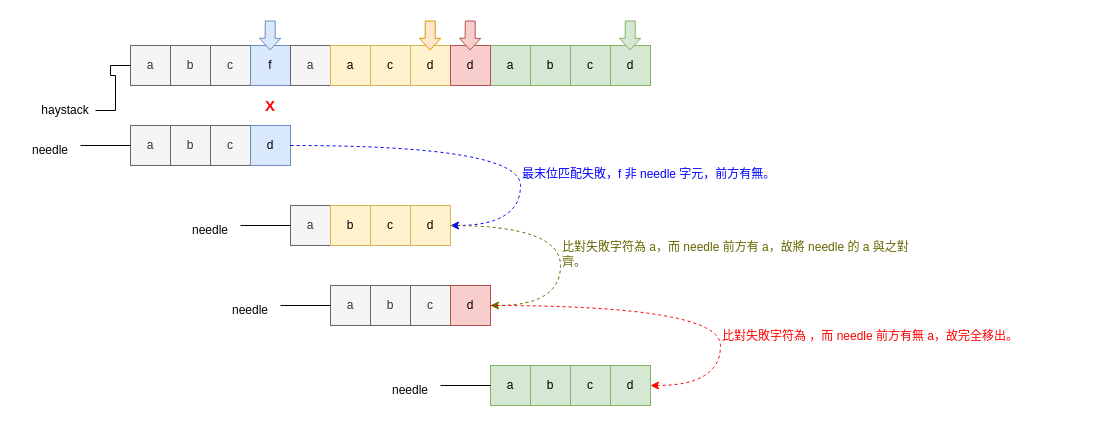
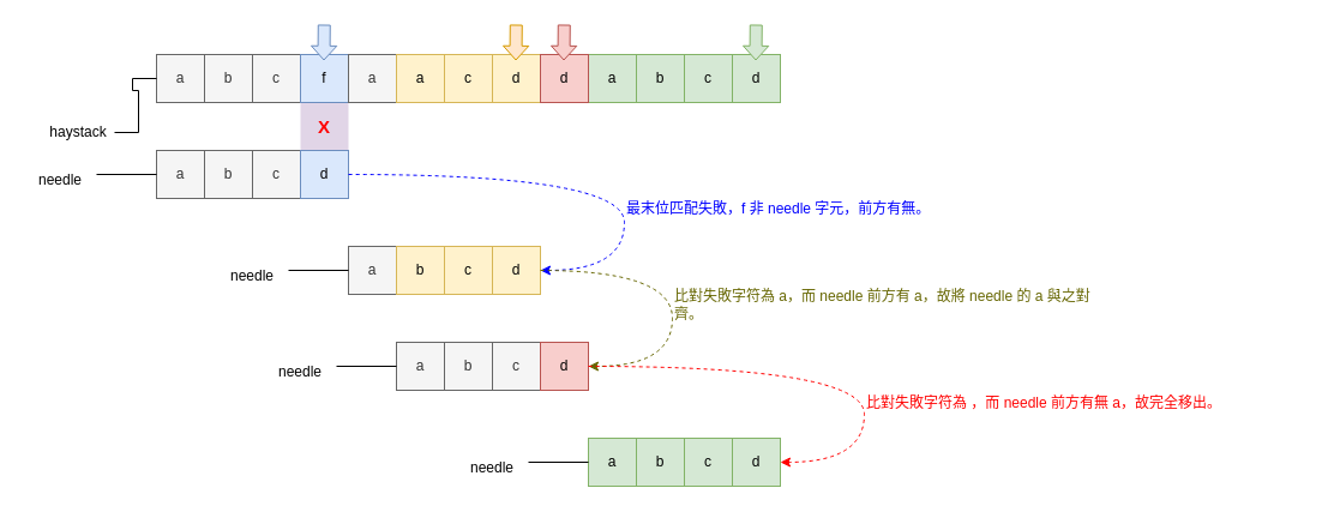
  <mxCell id="0" />
  <mxCell id="1" parent="0" />
- <mxCell id="2" value="&lt;font color=&quot;#ff0000&quot; style=&quot;font-size: 15px;&quot;&gt;&lt;b style=&quot;&quot;&gt;X&lt;/b&gt;&lt;/font&gt;" style="rounded=0;whiteSpace=wrap;html=1;fontSize=15;strokeColor=none;" vertex="1" parent="1"><mxGeometry x="250" y="85" width="40" height="40" as="geometry" /></mxCell>
+ <mxCell id="2" value="&lt;font color=&quot;#ff0000&quot; style=&quot;font-size: 15px;&quot;&gt;&lt;b style=&quot;&quot;&gt;X&lt;/b&gt;&lt;/font&gt;" style="rounded=0;whiteSpace=wrap;html=1;fontSize=15;strokeColor=none;fillColor=#e1d5e7;" vertex="1" parent="1"><mxGeometry x="250" y="85" width="40" height="40" as="geometry" /></mxCell>
  <mxCell id="3" value="b" style="rounded=0;whiteSpace=wrap;html=1;fillColor=#f5f5f5;fontColor=#333333;strokeColor=#666666;" parent="1" vertex="1"><mxGeometry x="170" y="45" width="40" height="40" as="geometry" /></mxCell>
  <mxCell id="4" value="c" style="rounded=0;whiteSpace=wrap;html=1;fillColor=#f5f5f5;fontColor=#333333;strokeColor=#666666;" parent="1" vertex="1"><mxGeometry x="210" y="45" width="40" height="40" as="geometry" /></mxCell>
  <mxCell id="5" value="f" style="rounded=0;whiteSpace=wrap;html=1;fillColor=#dae8fc;strokeColor=#6c8ebf;" parent="1" vertex="1"><mxGeometry x="250" y="45" width="40" height="40" as="geometry" /></mxCell>
  <mxCell id="6" value="d" style="rounded=0;whiteSpace=wrap;html=1;fillColor=#fff2cc;strokeColor=#d6b656;" parent="1" vertex="1"><mxGeometry x="410" y="45" width="40" height="40" as="geometry" /></mxCell>
  <mxCell id="7" value="a" style="rounded=0;whiteSpace=wrap;html=1;fillColor=#f5f5f5;fontColor=#333333;strokeColor=#666666;" parent="1" vertex="1"><mxGeometry x="130" y="45" width="40" height="40" as="geometry" /></mxCell>
  <mxCell id="8" value="a" style="rounded=0;whiteSpace=wrap;html=1;fillColor=#f5f5f5;fontColor=#333333;strokeColor=#666666;" parent="1" vertex="1"><mxGeometry x="290" y="45" width="40" height="40" as="geometry" /></mxCell>
  <mxCell id="9" value="c" style="rounded=0;whiteSpace=wrap;html=1;fillColor=#fff2cc;strokeColor=#d6b656;" parent="1" vertex="1"><mxGeometry x="370" y="45" width="40" height="40" as="geometry" /></mxCell>
  <mxCell id="10" value="c" style="rounded=0;whiteSpace=wrap;html=1;fillColor=#d5e8d4;strokeColor=#82b366;" parent="1" vertex="1"><mxGeometry x="570" y="45" width="40" height="40" as="geometry" /></mxCell>
  <mxCell id="11" style="edgeStyle=orthogonalEdgeStyle;rounded=0;orthogonalLoop=1;jettySize=auto;html=1;exitX=1;exitY=0.5;exitDx=0;exitDy=0;entryX=0;entryY=0.5;entryDx=0;entryDy=0;endArrow=none;endFill=0;" parent="1" source="12" target="7" edge="1"><mxGeometry relative="1" as="geometry" /></mxCell>
  <mxCell id="12" value="haystack" style="text;html=1;align=center;verticalAlign=middle;whiteSpace=wrap;rounded=0;" parent="1" vertex="1"><mxGeometry x="35" y="95" width="60" height="30" as="geometry" /></mxCell>
  <mxCell id="13" value="" style="shape=flexArrow;endArrow=classic;html=1;rounded=0;endWidth=10.263;endSize=3.561;fillColor=#dae8fc;strokeColor=#6c8ebf;" parent="1" edge="1"><mxGeometry width="50" height="50" relative="1" as="geometry"><mxPoint x="269.79" y="20" as="sourcePoint" /><mxPoint x="269.5" y="50" as="targetPoint" /></mxGeometry></mxCell>
  <mxCell id="14" value="" style="shape=flexArrow;endArrow=classic;html=1;rounded=0;endWidth=10.263;endSize=3.561;fillColor=#ffe6cc;strokeColor=#d79b00;" parent="1" edge="1"><mxGeometry width="50" height="50" relative="1" as="geometry"><mxPoint x="429.79" y="20" as="sourcePoint" /><mxPoint x="429.5" y="50" as="targetPoint" /></mxGeometry></mxCell>
  <mxCell id="15" value="c" style="rounded=0;whiteSpace=wrap;html=1;fillColor=#f5f5f5;fontColor=#333333;strokeColor=#666666;" parent="1" vertex="1"><mxGeometry x="210" y="125" width="40" height="40" as="geometry" /></mxCell>
  <mxCell id="16" value="a" style="rounded=0;whiteSpace=wrap;html=1;fillColor=#f5f5f5;fontColor=#333333;strokeColor=#666666;" parent="1" vertex="1"><mxGeometry x="130" y="125" width="40" height="40" as="geometry" /></mxCell>
  <mxCell id="17" value="b" style="rounded=0;whiteSpace=wrap;html=1;fillColor=#f5f5f5;fontColor=#333333;strokeColor=#666666;" parent="1" vertex="1"><mxGeometry x="170" y="125" width="40" height="40" as="geometry" /></mxCell>
  <mxCell id="18" style="edgeStyle=orthogonalEdgeStyle;rounded=0;orthogonalLoop=1;jettySize=auto;html=1;exitX=1;exitY=0.5;exitDx=0;exitDy=0;entryX=0;entryY=0.5;entryDx=0;entryDy=0;endArrow=none;endFill=0;" parent="1" edge="1"><mxGeometry relative="1" as="geometry"><mxPoint x="130" y="145" as="targetPoint" /><mxPoint x="80" y="145" as="sourcePoint" /></mxGeometry></mxCell>
  <mxCell id="19" value="needle" style="text;html=1;strokeColor=none;fillColor=none;align=center;verticalAlign=middle;whiteSpace=wrap;rounded=0;" parent="1" vertex="1"><mxGeometry x="20" y="135" width="60" height="30" as="geometry" /></mxCell>
  <mxCell id="20" value="d" style="rounded=0;whiteSpace=wrap;html=1;fillColor=#d5e8d4;strokeColor=#82b366;" parent="1" vertex="1"><mxGeometry x="610" y="45" width="40" height="40" as="geometry" /></mxCell>
  <mxCell id="21" value="d" style="rounded=0;whiteSpace=wrap;html=1;fillColor=#dae8fc;strokeColor=#6c8ebf;" parent="1" vertex="1"><mxGeometry x="250" y="125" width="40" height="40" as="geometry" /></mxCell>
  <mxCell id="22" value="a" style="rounded=0;whiteSpace=wrap;html=1;fillColor=#fff2cc;strokeColor=#d6b656;" parent="1" vertex="1"><mxGeometry x="330" y="45" width="40" height="40" as="geometry" /></mxCell>
  <mxCell id="23" value="c" style="rounded=0;whiteSpace=wrap;html=1;fillColor=#fff2cc;strokeColor=#d6b656;" parent="1" vertex="1"><mxGeometry x="370" y="205" width="40" height="40" as="geometry" /></mxCell>
  <mxCell id="24" value="a" style="rounded=0;whiteSpace=wrap;html=1;fillColor=#f5f5f5;fontColor=#333333;strokeColor=#666666;" parent="1" vertex="1"><mxGeometry x="290" y="205" width="40" height="40" as="geometry" /></mxCell>
  <mxCell id="25" value="b" style="rounded=0;whiteSpace=wrap;html=1;fillColor=#fff2cc;strokeColor=#d6b656;" parent="1" vertex="1"><mxGeometry x="330" y="205" width="40" height="40" as="geometry" /></mxCell>
  <mxCell id="26" style="edgeStyle=orthogonalEdgeStyle;rounded=0;orthogonalLoop=1;jettySize=auto;html=1;exitX=1;exitY=0.5;exitDx=0;exitDy=0;entryX=0;entryY=0.5;entryDx=0;entryDy=0;endArrow=none;endFill=0;" parent="1" edge="1"><mxGeometry relative="1" as="geometry"><mxPoint x="290" y="225" as="targetPoint" /><mxPoint x="240" y="225" as="sourcePoint" /></mxGeometry></mxCell>
  <mxCell id="27" value="needle" style="text;html=1;strokeColor=none;fillColor=none;align=center;verticalAlign=middle;whiteSpace=wrap;rounded=0;" parent="1" vertex="1"><mxGeometry x="180" y="215" width="60" height="30" as="geometry" /></mxCell>
  <mxCell id="28" value="d" style="rounded=0;whiteSpace=wrap;html=1;fillColor=#fff2cc;strokeColor=#d6b656;" parent="1" vertex="1"><mxGeometry x="410" y="205" width="40" height="40" as="geometry" /></mxCell>
  <mxCell id="29" value="a" style="rounded=0;whiteSpace=wrap;html=1;fillColor=#d5e8d4;strokeColor=#82b366;" parent="1" vertex="1"><mxGeometry x="490" y="45" width="40" height="40" as="geometry" /></mxCell>
  <mxCell id="30" value="b" style="rounded=0;whiteSpace=wrap;html=1;fillColor=#d5e8d4;strokeColor=#82b366;" parent="1" vertex="1"><mxGeometry x="530" y="45" width="40" height="40" as="geometry" /></mxCell>
  <mxCell id="31" value="" style="shape=flexArrow;endArrow=classic;html=1;rounded=0;endWidth=10.263;endSize=3.561;fillColor=#d5e8d4;strokeColor=#82b366;" parent="1" edge="1"><mxGeometry width="50" height="50" relative="1" as="geometry"><mxPoint x="629.79" y="20" as="sourcePoint" /><mxPoint x="629.5" y="50" as="targetPoint" /></mxGeometry></mxCell>
  <mxCell id="32" value="c" style="rounded=0;whiteSpace=wrap;html=1;fillColor=#f5f5f5;strokeColor=#666666;fontColor=#333333;" parent="1" vertex="1"><mxGeometry x="410" y="285" width="40" height="40" as="geometry" /></mxCell>
  <mxCell id="33" value="a" style="rounded=0;whiteSpace=wrap;html=1;fillColor=#f5f5f5;fontColor=#333333;strokeColor=#666666;" parent="1" vertex="1"><mxGeometry x="330" y="285" width="40" height="40" as="geometry" /></mxCell>
  <mxCell id="34" value="b" style="rounded=0;whiteSpace=wrap;html=1;fillColor=#f5f5f5;strokeColor=#666666;fontColor=#333333;" parent="1" vertex="1"><mxGeometry x="370" y="285" width="40" height="40" as="geometry" /></mxCell>
  <mxCell id="35" style="edgeStyle=orthogonalEdgeStyle;rounded=0;orthogonalLoop=1;jettySize=auto;html=1;exitX=1;exitY=0.5;exitDx=0;exitDy=0;entryX=0;entryY=0.5;entryDx=0;entryDy=0;endArrow=none;endFill=0;" parent="1" edge="1"><mxGeometry relative="1" as="geometry"><mxPoint x="330" y="305" as="targetPoint" /><mxPoint x="280" y="305" as="sourcePoint" /></mxGeometry></mxCell>
  <mxCell id="36" value="needle" style="text;html=1;strokeColor=none;fillColor=none;align=center;verticalAlign=middle;whiteSpace=wrap;rounded=0;" parent="1" vertex="1"><mxGeometry x="220" y="295" width="60" height="30" as="geometry" /></mxCell>
  <mxCell id="37" value="d" style="rounded=0;whiteSpace=wrap;html=1;fillColor=#f8cecc;strokeColor=#b85450;" parent="1" vertex="1"><mxGeometry x="450" y="285" width="40" height="40" as="geometry" /></mxCell>
  <mxCell id="38" value="c" style="rounded=0;whiteSpace=wrap;html=1;fillColor=#d5e8d4;strokeColor=#82b366;" parent="1" vertex="1"><mxGeometry x="570" y="365" width="40" height="40" as="geometry" /></mxCell>
  <mxCell id="39" value="a" style="rounded=0;whiteSpace=wrap;html=1;fillColor=#d5e8d4;strokeColor=#82b366;" parent="1" vertex="1"><mxGeometry x="490" y="365" width="40" height="40" as="geometry" /></mxCell>
  <mxCell id="40" value="b" style="rounded=0;whiteSpace=wrap;html=1;fillColor=#d5e8d4;strokeColor=#82b366;" parent="1" vertex="1"><mxGeometry x="530" y="365" width="40" height="40" as="geometry" /></mxCell>
  <mxCell id="41" style="edgeStyle=orthogonalEdgeStyle;rounded=0;orthogonalLoop=1;jettySize=auto;html=1;exitX=1;exitY=0.5;exitDx=0;exitDy=0;entryX=0;entryY=0.5;entryDx=0;entryDy=0;endArrow=none;endFill=0;" parent="1" edge="1"><mxGeometry relative="1" as="geometry"><mxPoint x="490" y="385" as="targetPoint" /><mxPoint x="440" y="385" as="sourcePoint" /></mxGeometry></mxCell>
  <mxCell id="42" value="needle" style="text;html=1;strokeColor=none;fillColor=none;align=center;verticalAlign=middle;whiteSpace=wrap;rounded=0;" parent="1" vertex="1"><mxGeometry x="380" y="375" width="60" height="30" as="geometry" /></mxCell>
  <mxCell id="43" value="d" style="rounded=0;whiteSpace=wrap;html=1;fillColor=#d5e8d4;strokeColor=#82b366;" parent="1" vertex="1"><mxGeometry x="610" y="365" width="40" height="40" as="geometry" /></mxCell>
  <mxCell id="44" value="d" style="rounded=0;whiteSpace=wrap;html=1;fillColor=#f8cecc;strokeColor=#b85450;" parent="1" vertex="1"><mxGeometry x="450" y="45" width="40" height="40" as="geometry" /></mxCell>
  <mxCell id="45" value="" style="shape=flexArrow;endArrow=classic;html=1;rounded=0;endWidth=10.263;endSize=3.561;fillColor=#f8cecc;strokeColor=#b85450;" parent="1" edge="1"><mxGeometry width="50" height="50" relative="1" as="geometry"><mxPoint x="469.79" y="20" as="sourcePoint" /><mxPoint x="469.5" y="50" as="targetPoint" /></mxGeometry></mxCell>
  <mxCell id="46" value="" style="endArrow=classic;html=1;rounded=0;entryX=1;entryY=0.5;entryDx=0;entryDy=0;edgeStyle=orthogonalEdgeStyle;curved=1;strokeColor=#0000FF;dashed=1;exitX=1;exitY=0.5;exitDx=0;exitDy=0;" edge="1" parent="1" source="21"><mxGeometry width="50" height="50" relative="1" as="geometry"><mxPoint x="410" y="145" as="sourcePoint" /><mxPoint x="450" y="225" as="targetPoint" /><Array as="points"><mxPoint x="520" y="145" /><mxPoint x="520" y="225" /></Array></mxGeometry></mxCell>
  <mxCell id="47" value="&lt;font&gt;最末位匹配失敗，f 非 needle 字元，前方有無。&lt;br&gt;&lt;/font&gt;" style="text;html=1;strokeColor=none;fillColor=none;align=left;verticalAlign=middle;whiteSpace=wrap;rounded=0;fontColor=#0000FF;" vertex="1" parent="1"><mxGeometry x="520" y="145" width="360" height="57.5" as="geometry" /></mxCell>
  <mxCell id="48" value="" style="endArrow=classic;html=1;rounded=0;entryX=1;entryY=0.5;entryDx=0;entryDy=0;edgeStyle=orthogonalEdgeStyle;curved=1;strokeColor=#666600;dashed=1;exitX=1;exitY=0.5;exitDx=0;exitDy=0;" edge="1" parent="1"><mxGeometry width="50" height="50" relative="1" as="geometry"><mxPoint x="450" y="225" as="sourcePoint" /><mxPoint x="490" y="305" as="targetPoint" /><Array as="points"><mxPoint x="560" y="225" /><mxPoint x="560" y="305" /></Array></mxGeometry></mxCell>
  <mxCell id="49" value="&lt;font&gt;比對失敗字符為 a，而 needle 前方有 a，故將 needle 的 a 與之對齊。&lt;br&gt;&lt;/font&gt;" style="text;html=1;strokeColor=none;fillColor=none;align=left;verticalAlign=middle;whiteSpace=wrap;rounded=0;fontColor=#666600;" vertex="1" parent="1"><mxGeometry x="560" y="225" width="360" height="57.5" as="geometry" /></mxCell>
  <mxCell id="50" value="" style="endArrow=classic;html=1;rounded=0;entryX=1;entryY=0.5;entryDx=0;entryDy=0;edgeStyle=orthogonalEdgeStyle;curved=1;strokeColor=#FF0000;dashed=1;exitX=1;exitY=0.5;exitDx=0;exitDy=0;" edge="1" parent="1"><mxGeometry width="50" height="50" relative="1" as="geometry"><mxPoint x="490" y="305" as="sourcePoint" /><mxPoint x="650" y="385" as="targetPoint" /><Array as="points"><mxPoint x="720" y="305" /><mxPoint x="720" y="385" /></Array></mxGeometry></mxCell>
  <mxCell id="51" value="&lt;font&gt;比對失敗字符為 ，而 needle 前方有無 a，故完全移出。&lt;br&gt;&lt;/font&gt;" style="text;html=1;strokeColor=none;fillColor=none;align=left;verticalAlign=middle;whiteSpace=wrap;rounded=0;fontColor=#FF0000;" vertex="1" parent="1"><mxGeometry x="720" y="307.5" width="360" height="57.5" as="geometry" /></mxCell>
